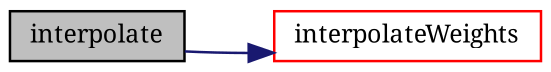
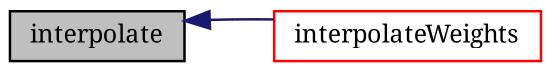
  digraph {
    rankdir=LR
    fontname="Noto Serif"
    node [fontname="Noto Serif" fontsize=10 shape=record]
    n1 [color=black fillcolor=grey75 fontcolor=black height=0.2 label=interpolate style=filled width=0.4]
    n2 [color=red height=0.2 label=interpolateWeights width=0.4]
-   n1 -> n2 [color=midnightblue fontname="Noto Serif" fontsize=10 labelfontname=Helvetica labelfontsize=10 style=solid]
+   n2 -> n1 [color=midnightblue fontname="Noto Serif" fontsize=10 labelfontname=Helvetica labelfontsize=10 style=solid]
  }
